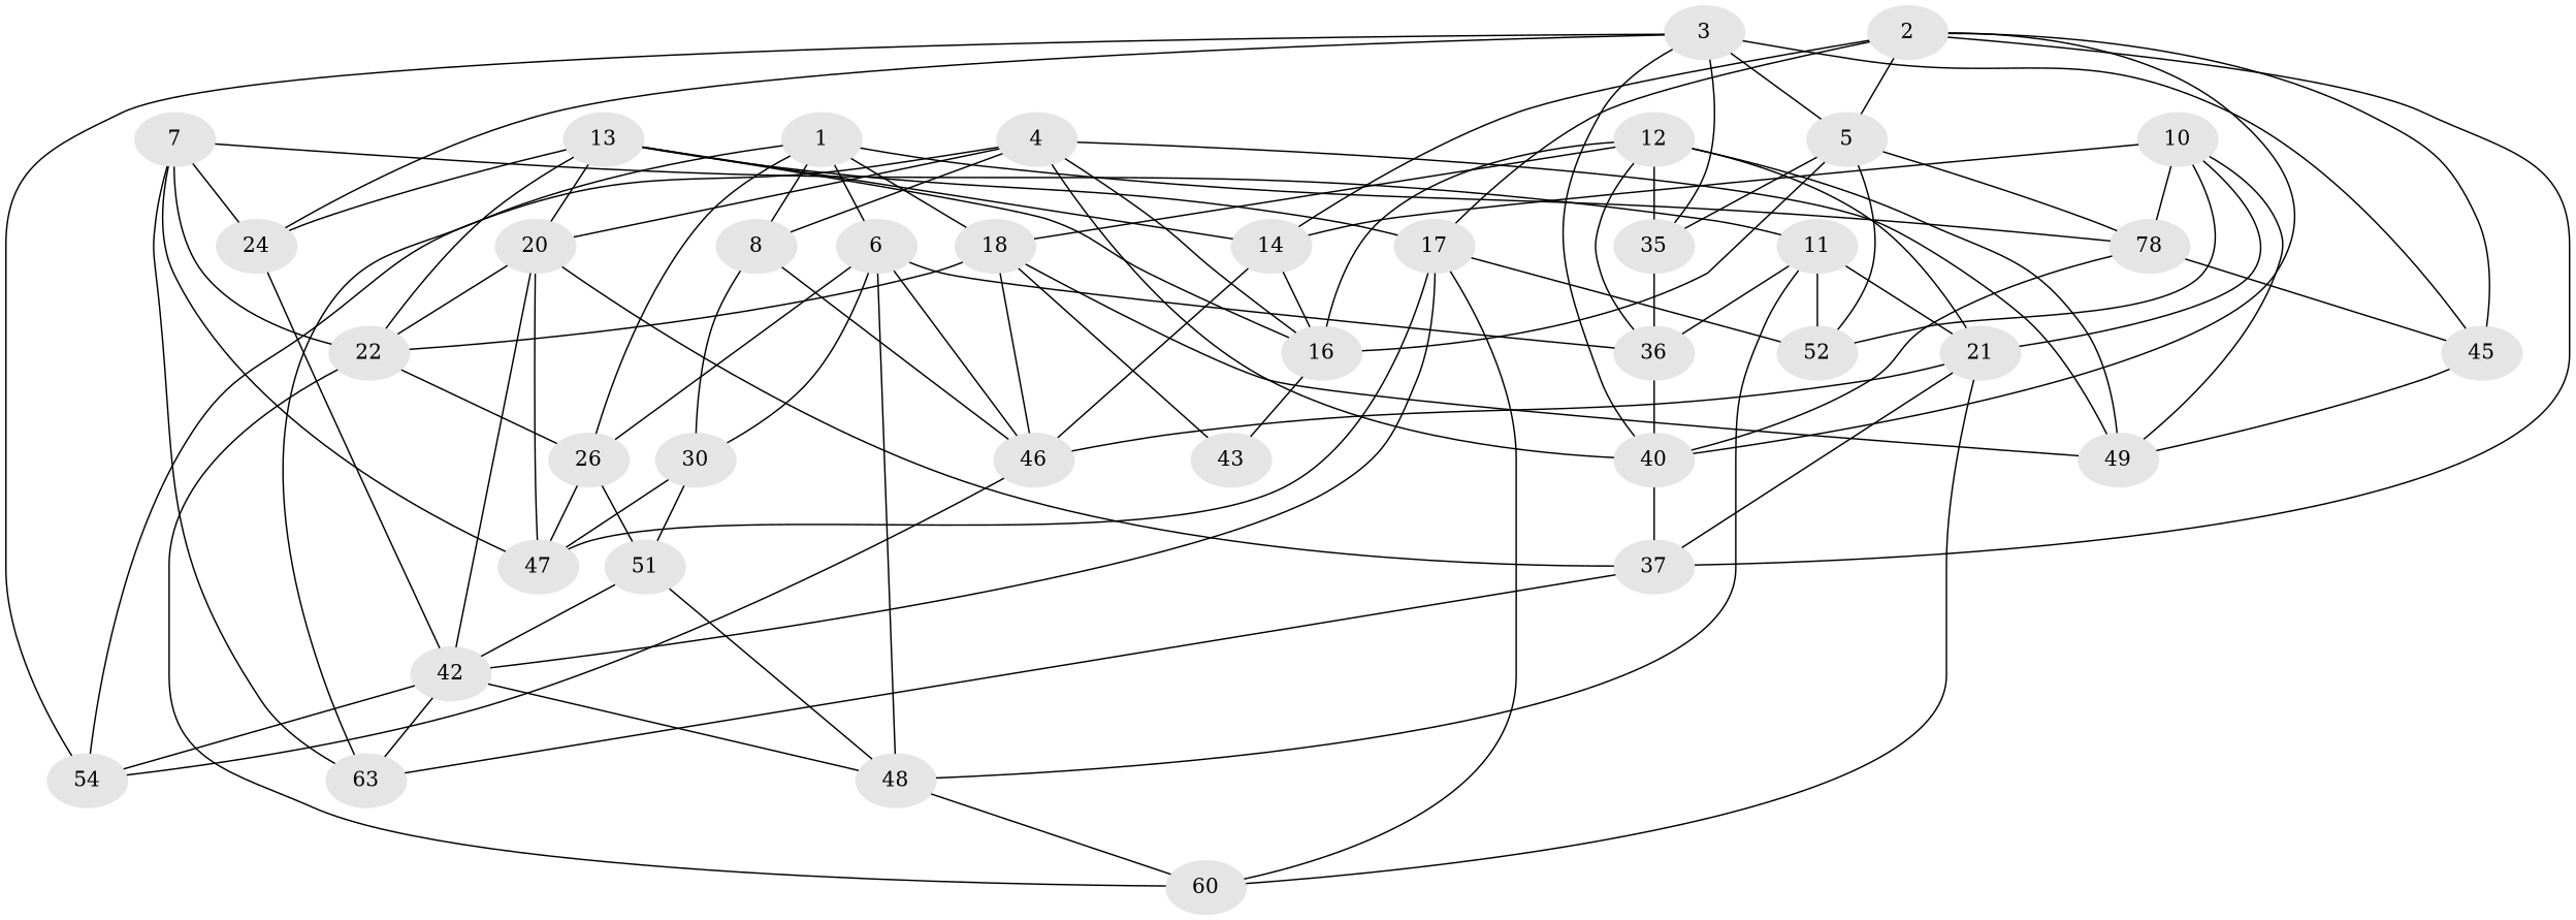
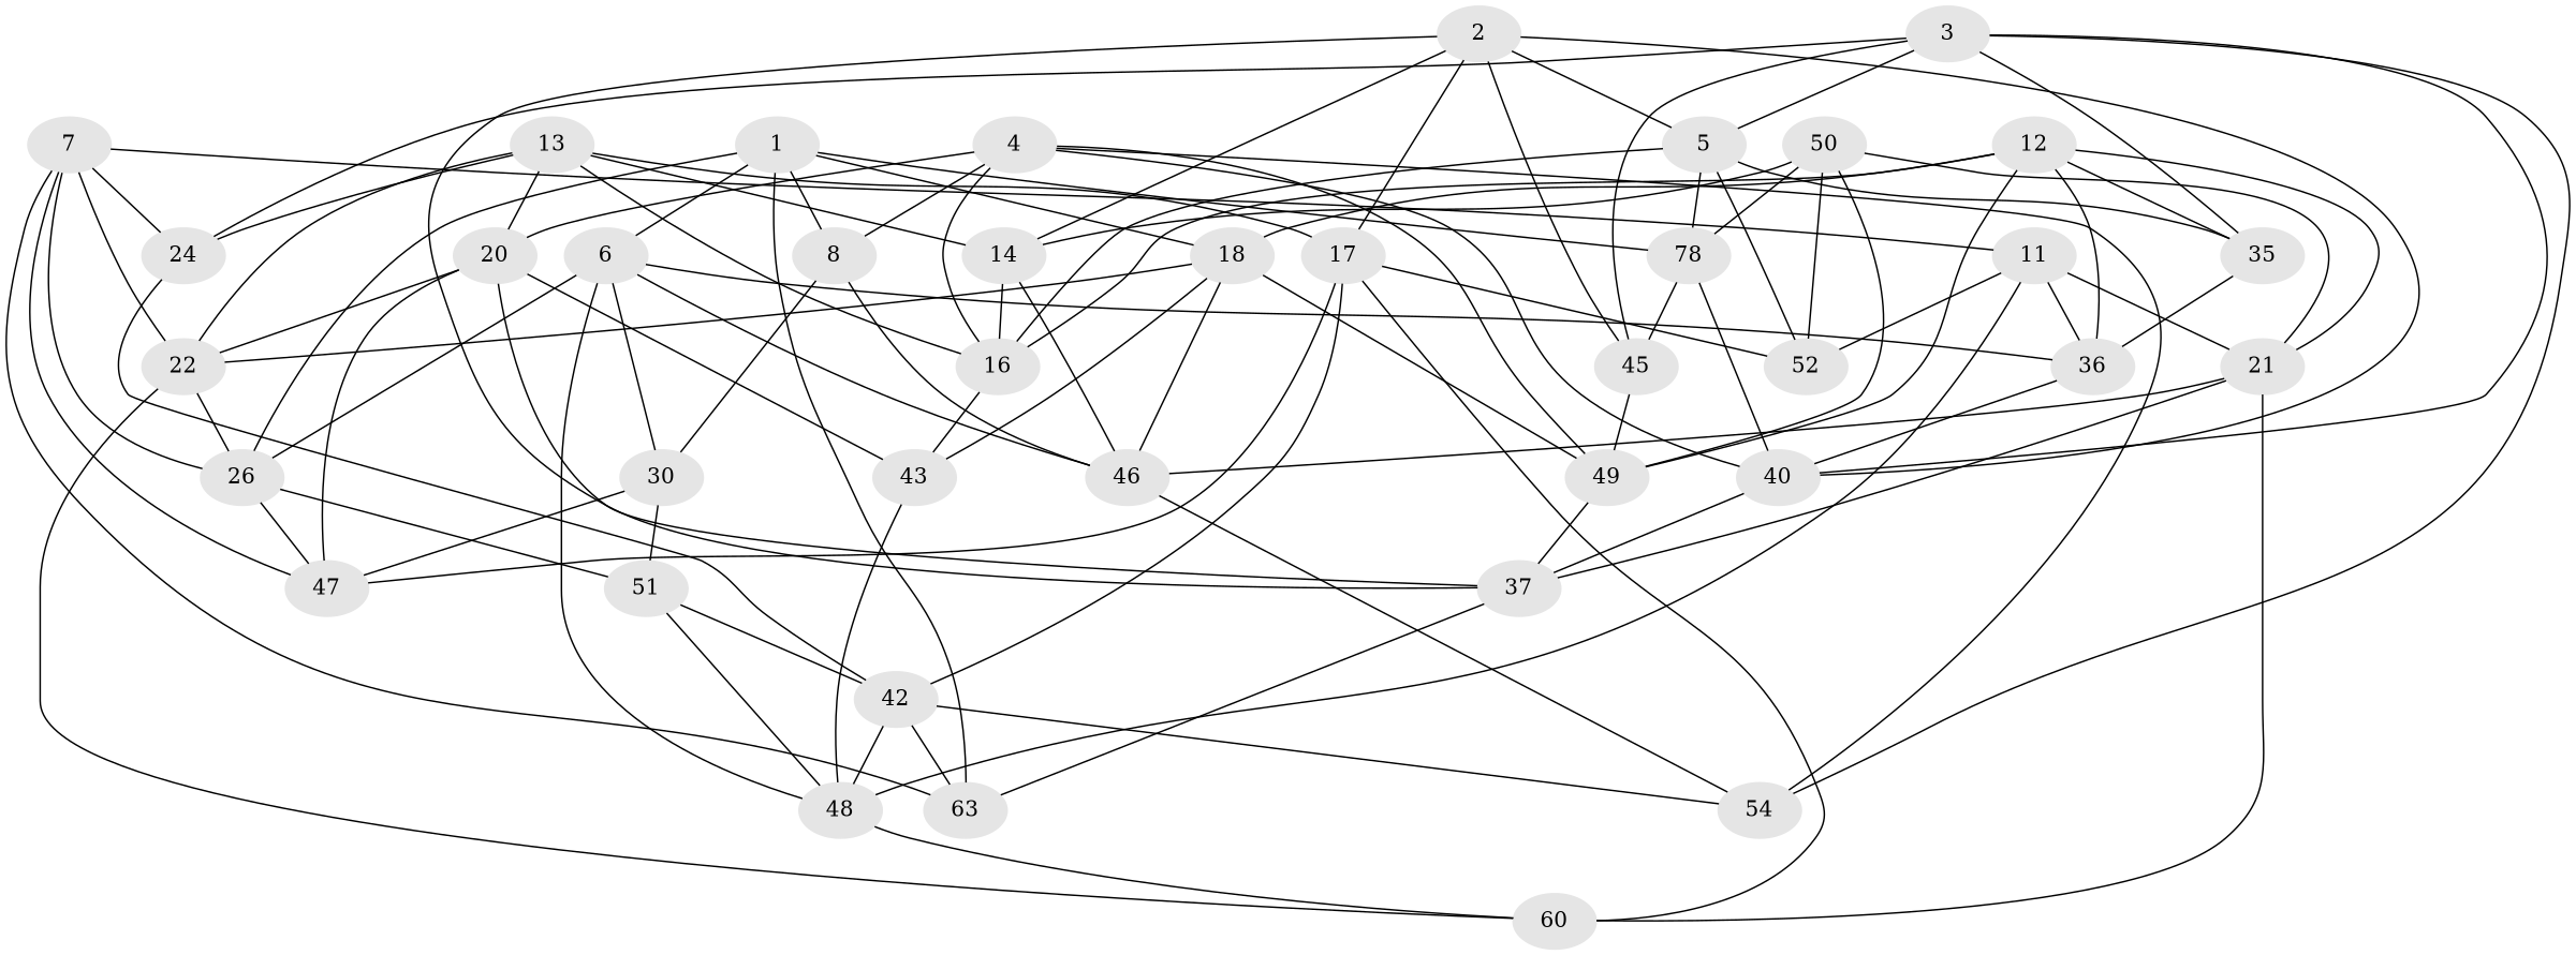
  graph {
    node [color=gray90 style=filled]
    1 [super="+31"]
    6 [super="+53"]
    8
    18 [super="+66"]
    26 [super="+32"]
    n6 [label=78 super="+55"]
    63
    30
    36 [super="+39"]
    46 [super="+62"]
    48 [super="+51"]
    49 [super="+67"]
    22 [super="+34"]
    43
    47 [super="+61"]
    n16 [label=51]
    40 [super="+65"]
    45
    2 [super="+58"]
    5 [super="+29"]
    14 [super="+25"]
    17 [super="+33"]
    n23 [label=37 super="+59"]
    35
    16 [super="+19"]
    52
    42 [super="+64"]
    60
    3 [super="+23"]
    24
    54
    4 [super="+56"]
    20 [super="+38"]
    7 [super="+9"]
    11 [super="+50"]
    21 [super="+37"]
-   10 [super="+15"]
+   10 [super="+15" label=50]
    12 [super="+44"]
    13 [super="+27"]
    1 -- 6
    1 -- 8
    1 -- 18
    1 -- 26
    1 -- n6
    1 -- 63
    6 -- 26
    6 -- 30
    6 -- 36
    6 -- 46
    6 -- 48
    8 -- 30
    8 -- 46
    18 -- 46
    18 -- 49
    18 -- 22
    18 -- 43
    26 -- 47
    26 -- n16
    n6 -- 40
    n6 -- 45
    30 -- 47
    30 -- n16
    36 -- 40
    46 -- 54
    48 -- 60
+   49 -- n23
    22 -- 26
    22 -- 60
+   43 -- 48
    n16 -- 48
    n16 -- 42
    40 -- n23
    45 -- 49
    2 -- 40
    2 -- 45
    2 -- 5
    2 -- 14
    2 -- 17
    2 -- n23
    5 -- n6
    5 -- 35
    5 -- 16
    5 -- 52
    14 -- 46
    14 -- 16
    17 -- 47
    17 -- 52
    17 -- 42
    17 -- 60
    n23 -- 63
    35 -- 36
    16 -- 43
    42 -- 63
    42 -- 48
    42 -- 54
    3 -- 40
    3 -- 45
    3 -- 5
    3 -- 35
    3 -- 24
    3 -- 54
    24 -- 42
    4 -- 8
    4 -- 49
    4 -- 40
    4 -- 16
    4 -- 54
    4 -- 20
    20 -- 22
-   20 -- 42
+   20 -- 43
    20 -- 47
    20 -- n23
+   7 -- 26
    7 -- 63
    7 -- 22
    7 -- 47
    7 -- 24
    7 -- 11
    11 -- 36 [weight=2]
    11 -- 48
    11 -- 52
    11 -- 21
    21 -- 46
    21 -- n23
    21 -- 60
    10 -- n6 [weight=2]
    10 -- 49
    10 -- 14
    10 -- 52
    10 -- 21
    12 -- 18
    12 -- 36
    12 -- 49
    12 -- 35
    12 -- 16
    12 -- 21
    13 -- 22
    13 -- 14
    13 -- 17
    13 -- 16
    13 -- 24
    13 -- 20
  }
